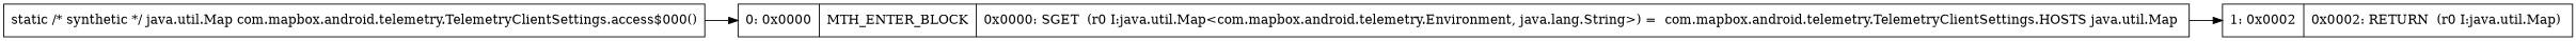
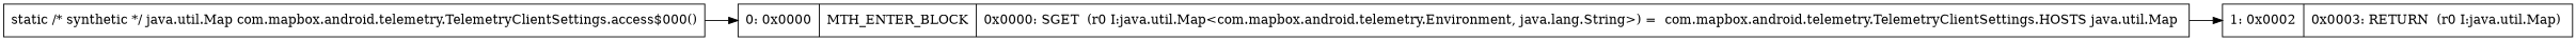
  digraph {
    rankdir=LR
    node [shape=record]
    n1 [label="{0\:\ 0x0000|MTH_ENTER_BLOCK\l|0x0000: SGET  (r0 I:java.util.Map\<com.mapbox.android.telemetry.Environment, java.lang.String\>) =  com.mapbox.android.telemetry.TelemetryClientSettings.HOSTS java.util.Map \l}"]
-   n2 [label="{1\:\ 0x0002|0x0002: RETURN  (r0 I:java.util.Map) \l}"]
+   n2 [label="{1\:\ 0x0002|0x0003: RETURN  (r0 I:java.util.Map) \l}"]
    n3 [label="{static \/* synthetic *\/ java.util.Map com.mapbox.android.telemetry.TelemetryClientSettings.access$000() }"]
    n1 -> n2
    n3 -> n1
  }
